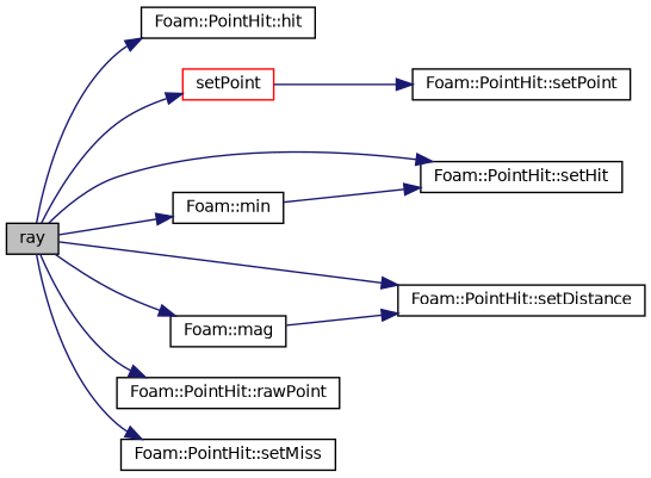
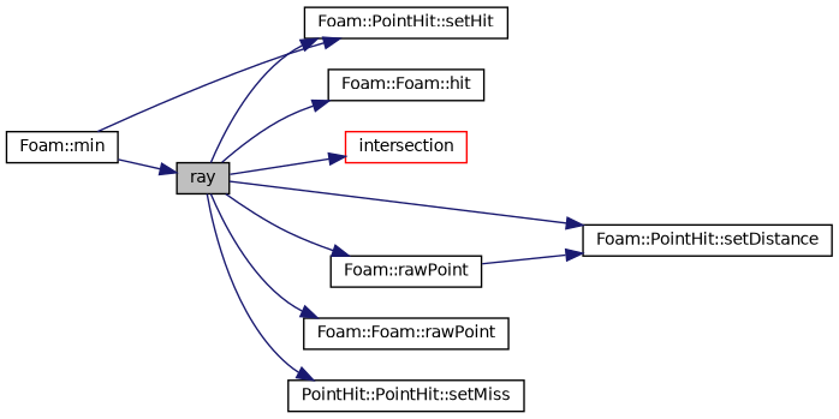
  digraph {
    rankdir=LR
    node [color=black fontname=Helvetica fontsize=10 shape=record]
    edge [color=midnightblue fontname=Helvetica fontsize=10 labelfontname=Helvetica labelfontsize=10 style=solid]
    n1 [fillcolor=grey75 fontcolor=black height=0.2 label=ray style=filled width=0.4]
-   n2 [height=0.2 label="Foam::PointHit::hit" width=0.4]
-   n3 [color=red height=0.2 label=setPoint width=0.4]
+   n2 [height=0.2 label="Foam::Foam::hit" width=0.4]
+   n3 [color=red height=0.2 label=intersection width=0.4]
    n4 [height=0.2 label="Foam::PointHit::setHit" width=0.4]
    n5 [height=0.2 label="Foam::PointHit::setDistance" width=0.4]
-   n6 [height=0.2 label="Foam::mag" width=0.4]
+   n6 [height=0.2 label="Foam::rawPoint" width=0.4]
    n7 [height=0.2 label="Foam::min" width=0.4]
-   n8 [height=0.2 label="Foam::PointHit::rawPoint" width=0.4]
-   n9 [height=0.2 label="Foam::PointHit::setMiss" width=0.4]
-   n10 [height=0.2 label="Foam::PointHit::setPoint" width=0.4]
+   n8 [height=0.2 label="Foam::Foam::rawPoint" width=0.4]
+   n9 [height=0.2 label="PointHit::PointHit::setMiss" width=0.4]
    n1 -> n2
    n1 -> n3
    n1 -> n4
    n1 -> n5
    n1 -> n6
-   n1 -> n7
+   n7 -> n1
    n1 -> n8
    n1 -> n9
-   n3 -> n10
    n6 -> n5
    n7 -> n4
  }
